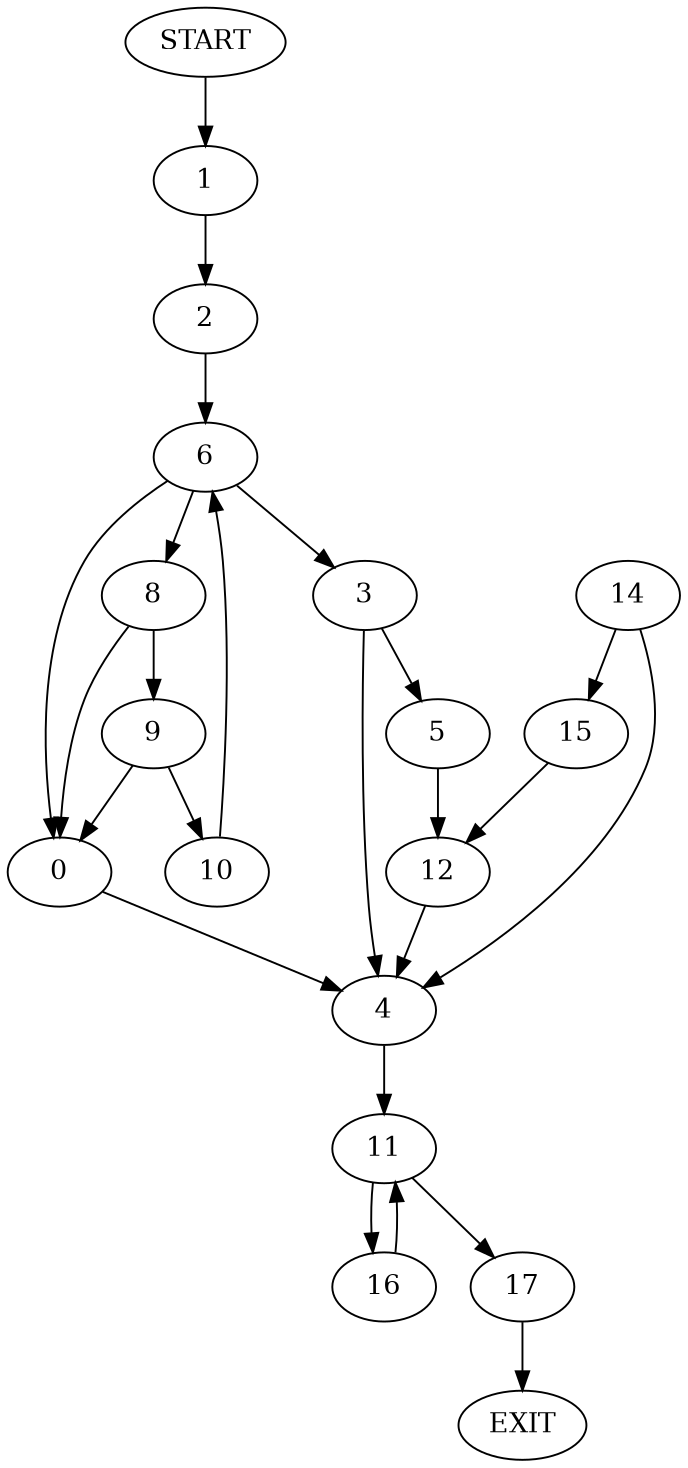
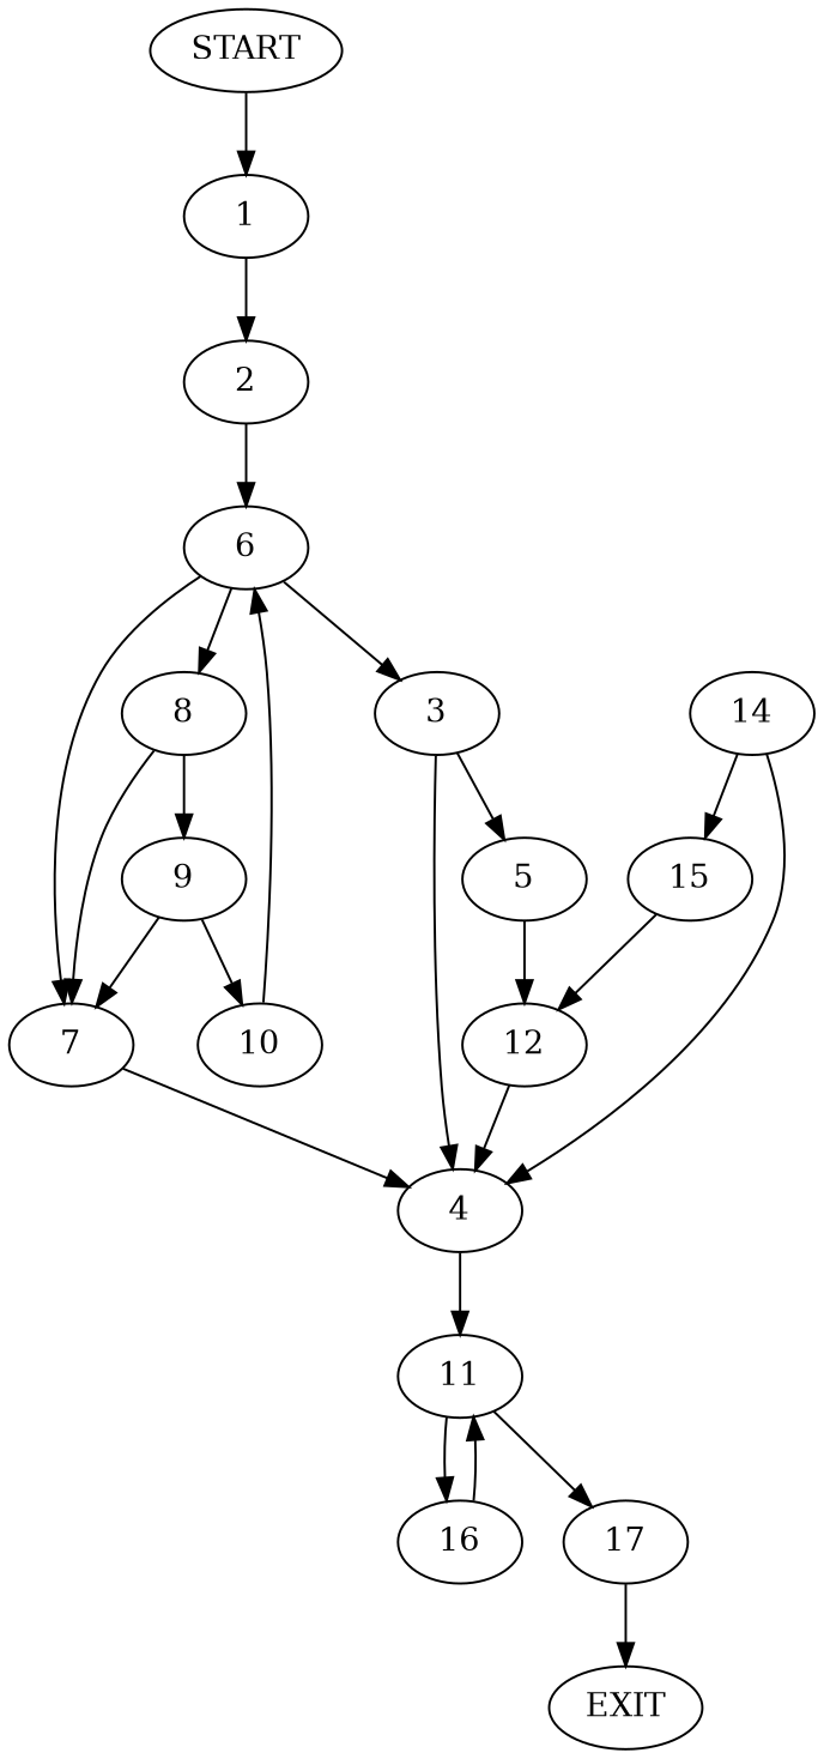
  digraph {
    n1 [label=START]
    1
    2
    n4 [label=EXIT]
    6
    3
    4
    5
-   7 [label=0]
+   7
    8
    11
    12
    16
    17
    9
    10
    14
    15
    n1 -> 1
    1 -> 2
    2 -> 6
    6 -> 3
    6 -> 7
    6 -> 8
    3 -> 4
    3 -> 5
    4 -> 11
    5 -> 12
    7 -> 4
    8 -> 7
    8 -> 9
    11 -> 16
    11 -> 17
    12 -> 4
    16 -> 11
    17 -> n4
    9 -> 7
    9 -> 10
    10 -> 6
    14 -> 4
    14 -> 15
    15 -> 12
  }
